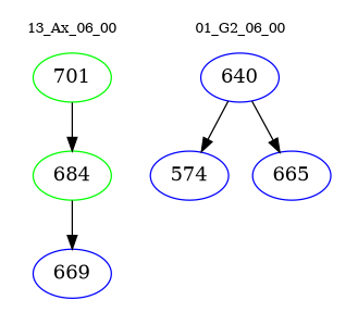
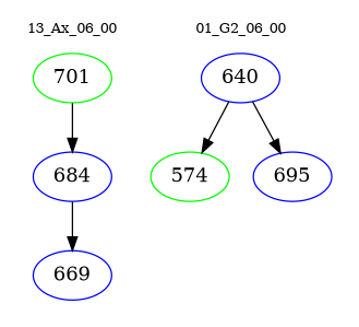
  digraph {
    node [color=blue]
    edge [color=black]
-   n1 [color=green label=684]
+   n1 [label=684]
    n2 [label=669]
    n3 [color=green label=701]
    n4 [label=640]
-   n5 [label=574]
-   n6 [label=665]
+   n5 [color=green label=574]
+   n6 [label=695]
    subgraph cluster_1 {
      color=white
      fontsize=10
      label="13_Ax_06_00"
      n1
      n2
      n3
    }
    subgraph cluster_2 {
      color=white
      fontsize=10
      label="01_G2_06_00"
      n4
      n5
      n6
    }
    n1 -> n2
    n3 -> n1
    n4 -> n5
    n4 -> n6
  }
